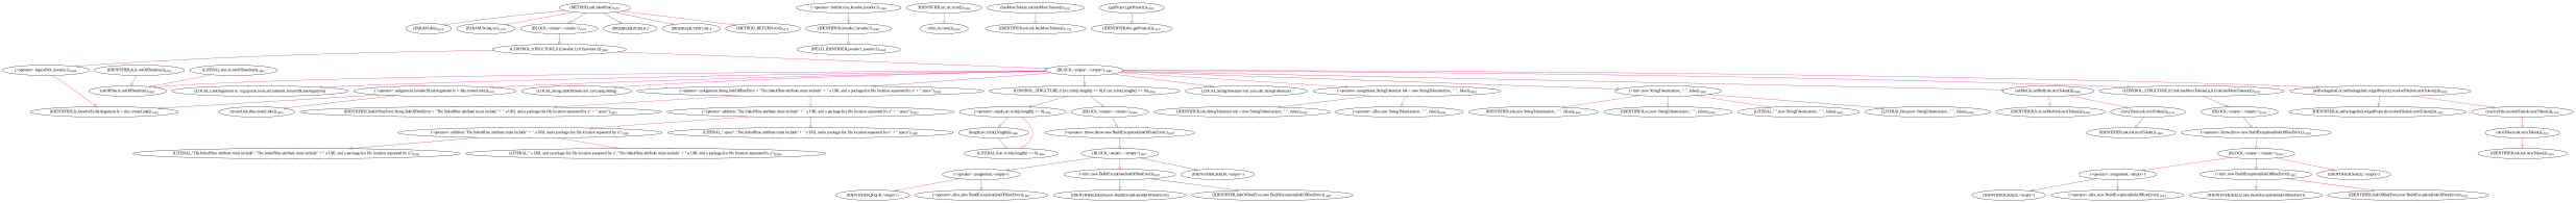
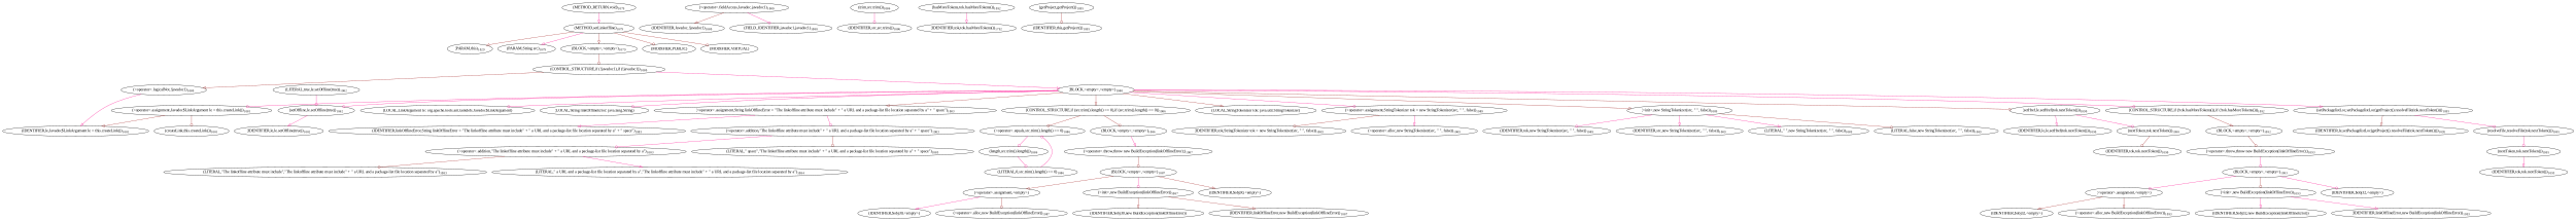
  digraph {
    fontname="Liberation Serif"
    node [fontname="Liberation Serif"]
    edge [arrowhead=odot color=deeppink fontname="Liberation Serif"]
    n1 [label=<(METHOD,setLinkoffline)<SUB>1079</SUB>>]
    n2 [label=<(PARAM,this)<SUB>1029</SUB>>]
    n3 [label=<(PARAM,String src)<SUB>1079</SUB>>]
    n4 [label=<(BLOCK,&lt;empty&gt;,&lt;empty&gt;)<SUB>1079</SUB>>]
    n5 [label=<(MODIFIER,PUBLIC)>]
    n6 [label=<(MODIFIER,VIRTUAL)>]
    n7 [label=<(METHOD_RETURN,void)<SUB>1079</SUB>>]
    n8 [label=<(CONTROL_STRUCTURE,if (!javadoc1),if (!javadoc1))<SUB>1080</SUB>>]
    n9 [label=<(&lt;operator&gt;.logicalNot,!javadoc1)<SUB>1080</SUB>>]
    n10 [label=<(BLOCK,&lt;empty&gt;,&lt;empty&gt;)<SUB>1080</SUB>>]
    n11 [label=<(IDENTIFIER,le,Javadoc$LinkArgument le = this.createLink())<SUB>1081</SUB>>]
    n12 [label=<(LOCAL,LinkArgument le: org.apache.tools.ant.taskdefs.Javadoc$LinkArgument)>]
    n13 [label=<(&lt;operator&gt;.assignment,Javadoc$LinkArgument le = this.createLink())<SUB>1081</SUB>>]
    n14 [label=<(setOffline,le.setOffline(true))<SUB>1062</SUB>>]
    n15 [label=<(LOCAL,String linkOfflineError: java.lang.String)>]
    n16 [label=<(&lt;operator&gt;.assignment,String linkOfflineError = &quot;The linkoffline attribute must include&quot; + &quot; a URL and a package-list file location separated by a&quot; + &quot; space&quot;)<SUB>1083</SUB>>]
    n17 [label=<(CONTROL_STRUCTURE,if (src.trim().length() == 0),if (src.trim().length() == 0))<SUB>1086</SUB>>]
    n18 [label=<(LOCAL,StringTokenizer tok: java.util.StringTokenizer)>]
    n19 [label=<(&lt;operator&gt;.assignment,StringTokenizer tok = new StringTokenizer(src, &quot; &quot;, false))<SUB>1089</SUB>>]
    n20 [label=<(&lt;init&gt;,new StringTokenizer(src, &quot; &quot;, false))<SUB>1089</SUB>>]
    n21 [label=<(setHref,le.setHref(tok.nextToken()))<SUB>1090</SUB>>]
    n22 [label=<(CONTROL_STRUCTURE,if (!tok.hasMoreTokens()),if (!tok.hasMoreTokens()))<SUB>1092</SUB>>]
    n23 [label=<(setPackagelistLoc,setPackagelistLoc(getProject().resolveFile(tok.nextToken())))<SUB>1095</SUB>>]
    n24 [label=<(&lt;operator&gt;.fieldAccess,Javadoc.javadoc1)<SUB>1080</SUB>>]
    n25 [label=<(IDENTIFIER,Javadoc,!javadoc1)<SUB>1080</SUB>>]
    n26 [label=<(FIELD_IDENTIFIER,javadoc1,javadoc1)<SUB>1080</SUB>>]
    n27 [label=<(createLink,this.createLink())<SUB>1081</SUB>>]
    n28 [label=<(IDENTIFIER,le,le.setOffline(true))<SUB>1082</SUB>>]
    n29 [label=<(IDENTIFIER,linkOfflineError,String linkOfflineError = &quot;The linkoffline attribute must include&quot; + &quot; a URL and a package-list file location separated by a&quot; + &quot; space&quot;)<SUB>1083</SUB>>]
    n30 [label=<(&lt;operator&gt;.addition,&quot;The linkoffline attribute must include&quot; + &quot; a URL and a package-list file location separated by a&quot; + &quot; space&quot;)<SUB>1083</SUB>>]
    n31 [label=<(&lt;operator&gt;.equals,src.trim().length() == 0)<SUB>1086</SUB>>]
    n32 [label=<(BLOCK,&lt;empty&gt;,&lt;empty&gt;)<SUB>1086</SUB>>]
    n33 [label=<(IDENTIFIER,tok,StringTokenizer tok = new StringTokenizer(src, &quot; &quot;, false))<SUB>1089</SUB>>]
    n34 [label=<(&lt;operator&gt;.alloc,new StringTokenizer(src, &quot; &quot;, false))<SUB>1089</SUB>>]
    n35 [label=<(IDENTIFIER,tok,new StringTokenizer(src, &quot; &quot;, false))<SUB>1089</SUB>>]
    n36 [label=<(IDENTIFIER,src,new StringTokenizer(src, &quot; &quot;, false))<SUB>1089</SUB>>]
    n37 [label=<(LITERAL,&quot; &quot;,new StringTokenizer(src, &quot; &quot;, false))<SUB>1089</SUB>>]
    n38 [label=<(LITERAL,false,new StringTokenizer(src, &quot; &quot;, false))<SUB>1089</SUB>>]
    n39 [label=<(IDENTIFIER,le,le.setHref(tok.nextToken()))<SUB>1090</SUB>>]
    n40 [label=<(nextToken,tok.nextToken())<SUB>1090</SUB>>]
    n41 [label=<(BLOCK,&lt;empty&gt;,&lt;empty&gt;)<SUB>1092</SUB>>]
    n42 [label=<(IDENTIFIER,le,setPackagelistLoc(getProject().resolveFile(tok.nextToken())))<SUB>1095</SUB>>]
    n43 [label=<(resolveFile,resolveFile(tok.nextToken()))<SUB>1095</SUB>>]
    n44 [label=<(LITERAL,true,le.setOffline(true))<SUB>1082</SUB>>]
    n45 [label=<(&lt;operator&gt;.addition,&quot;The linkoffline attribute must include&quot; + &quot; a URL and a package-list file location separated by a&quot;)<SUB>1083</SUB>>]
    n46 [label=<(LITERAL,&quot; space&quot;,&quot;The linkoffline attribute must include&quot; + &quot; a URL and a package-list file location separated by a&quot; + &quot; space&quot;)<SUB>1085</SUB>>]
    n47 [label=<(LITERAL,&quot;The linkoffline attribute must include&quot;,&quot;The linkoffline attribute must include&quot; + &quot; a URL and a package-list file location separated by a&quot;)<SUB>1083</SUB>>]
    n48 [label=<(LITERAL,&quot; a URL and a package-list file location separated by a&quot;,&quot;The linkoffline attribute must include&quot; + &quot; a URL and a package-list file location separated by a&quot;)<SUB>1084</SUB>>]
    n49 [label=<(length,src.trim().length())<SUB>1086</SUB>>]
    n50 [label=<(LITERAL,0,src.trim().length() == 0)<SUB>1086</SUB>>]
    n51 [label=<(&lt;operator&gt;.throw,throw new BuildException(linkOfflineError);)<SUB>1087</SUB>>]
    n52 [label=<(trim,src.trim())<SUB>1086</SUB>>]
    n53 [label=<(IDENTIFIER,src,src.trim())<SUB>1086</SUB>>]
    n54 [label=<(BLOCK,&lt;empty&gt;,&lt;empty&gt;)<SUB>1087</SUB>>]
    n55 [label=<(&lt;operator&gt;.assignment,&lt;empty&gt;)>]
    n56 [label=<(&lt;init&gt;,new BuildException(linkOfflineError))<SUB>1087</SUB>>]
    n57 [label=<(IDENTIFIER,$obj30,&lt;empty&gt;)>]
    n58 [label=<(IDENTIFIER,$obj30,&lt;empty&gt;)>]
    n59 [label=<(&lt;operator&gt;.alloc,new BuildException(linkOfflineError))<SUB>1087</SUB>>]
    n60 [label=<(IDENTIFIER,$obj30,new BuildException(linkOfflineError))>]
    n61 [label=<(IDENTIFIER,linkOfflineError,new BuildException(linkOfflineError))<SUB>1087</SUB>>]
    n62 [label=<(IDENTIFIER,tok,tok.nextToken())<SUB>1090</SUB>>]
    n63 [label=<(&lt;operator&gt;.throw,throw new BuildException(linkOfflineError);)<SUB>1093</SUB>>]
    n64 [label=<(hasMoreTokens,tok.hasMoreTokens())<SUB>1092</SUB>>]
    n65 [label=<(IDENTIFIER,tok,tok.hasMoreTokens())<SUB>1792</SUB>>]
    n66 [label=<(BLOCK,&lt;empty&gt;,&lt;empty&gt;)<SUB>1093</SUB>>]
    n67 [label=<(&lt;operator&gt;.assignment,&lt;empty&gt;)>]
    n68 [label=<(&lt;init&gt;,new BuildException(linkOfflineError))<SUB>1093</SUB>>]
    n69 [label=<(IDENTIFIER,$obj32,&lt;empty&gt;)>]
    n70 [label=<(IDENTIFIER,$obj32,&lt;empty&gt;)>]
    n71 [label=<(&lt;operator&gt;.alloc,new BuildException(linkOfflineError))<SUB>1093</SUB>>]
    n72 [label=<(IDENTIFIER,$obj32,new BuildException(linkOfflineError))>]
    n73 [label=<(IDENTIFIER,linkOfflineError,new BuildException(linkOfflineError))<SUB>1093</SUB>>]
    n74 [label=<(nextToken,tok.nextToken())<SUB>1095</SUB>>]
    n75 [label=<(getProject,getProject())<SUB>1095</SUB>>]
    n76 [label=<(IDENTIFIER,this,getProject())<SUB>1095</SUB>>]
    n77 [label=<(IDENTIFIER,tok,tok.nextToken())<SUB>1095</SUB>>]
-   n1 -> n2 [color=brown]
+   n1 -> n2 [arrowhead=onormal color=brown]
    n1 -> n3 [arrowhead=onormal]
    n1 -> n4 [arrowhead=onormal color=brown]
-   n1 -> n5 [arrowhead=onormal color=brown]
+   n1 -> n5 [color=brown]
    n1 -> n6 [color=brown]
-   n1 -> n7 [arrowhead=onormal]
+   n7 -> n1 [arrowhead=onormal]
    n4 -> n8 [color=brown]
    n8 -> n9 [arrowhead=onormal color=brown]
    n8 -> n10 [arrowhead=onormal]
    n9 -> n11 [arrowhead=onormal]
    n10 -> n12
    n10 -> n13
    n10 -> n14
    n10 -> n15
    n10 -> n16 [arrowhead=onormal color=brown]
    n10 -> n17 [arrowhead=onormal color=brown]
    n10 -> n18 [arrowhead=onormal color=brown]
    n10 -> n19
    n10 -> n20 [color=brown]
    n10 -> n21 [color=brown]
    n10 -> n22
    n10 -> n23 [arrowhead=onormal]
    n13 -> n11 [arrowhead=onormal color=brown]
    n13 -> n27 [color=brown]
-   n28 -> n14 [arrowhead=onormal]
+   n14 -> n28 [arrowhead=onormal]
    n16 -> n29 [arrowhead=onormal]
    n16 -> n30
    n17 -> n31 [color=brown]
    n17 -> n32 [color=brown]
    n19 -> n33 [color=brown]
    n19 -> n34 [arrowhead=onormal]
    n20 -> n35
    n20 -> n36 [arrowhead=onormal]
    n20 -> n37 [arrowhead=onormal]
    n20 -> n38 [color=brown]
    n21 -> n39 [arrowhead=onormal]
    n21 -> n40
    n22 -> n41 [arrowhead=onormal color=brown]
    n23 -> n42 [arrowhead=onormal color=brown]
    n23 -> n43
    n24 -> n25 [arrowhead=onormal color=brown]
-   n25 -> n26
+   n24 -> n26
    n30 -> n45
    n30 -> n46 [color=brown]
-   n31 -> n49 [arrowhead=onormal]
-   n31 -> n50
+   n31 -> n49
+   n50 -> n31
    n32 -> n51 [arrowhead=onormal]
    n40 -> n62 [color=brown]
    n41 -> n63 [color=brown]
    n43 -> n74
    n44 -> n14
    n45 -> n47 [color=brown]
    n45 -> n48 [arrowhead=onormal]
    n49 -> n50
    n51 -> n54 [color=brown]
-   n53 -> n52
+   n52 -> n53
    n54 -> n55 [arrowhead=onormal color=brown]
    n54 -> n56
    n54 -> n57 [arrowhead=onormal color=brown]
    n55 -> n58 [arrowhead=onormal]
    n55 -> n59 [color=brown]
    n56 -> n60 [arrowhead=onormal color=brown]
    n56 -> n61 [arrowhead=onormal color=brown]
    n63 -> n66
-   n64 -> n65
+   n64 -> n65 [arrowhead=onormal]
    n66 -> n67
    n66 -> n68 [color=brown]
    n66 -> n69
    n67 -> n70 [arrowhead=onormal color=brown]
    n67 -> n71 [arrowhead=onormal color=brown]
    n68 -> n72 [arrowhead=onormal]
    n68 -> n73 [arrowhead=onormal]
    n74 -> n77 [arrowhead=onormal]
    n75 -> n76 [color=brown]
  }
